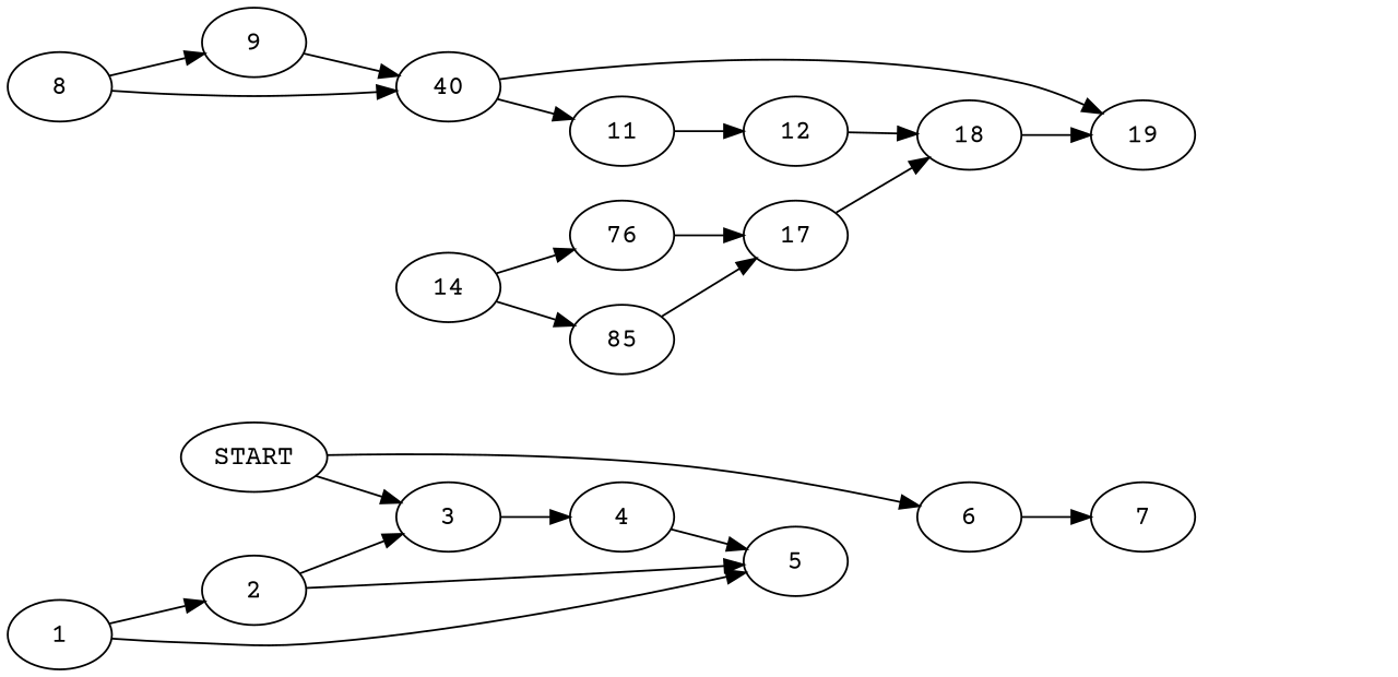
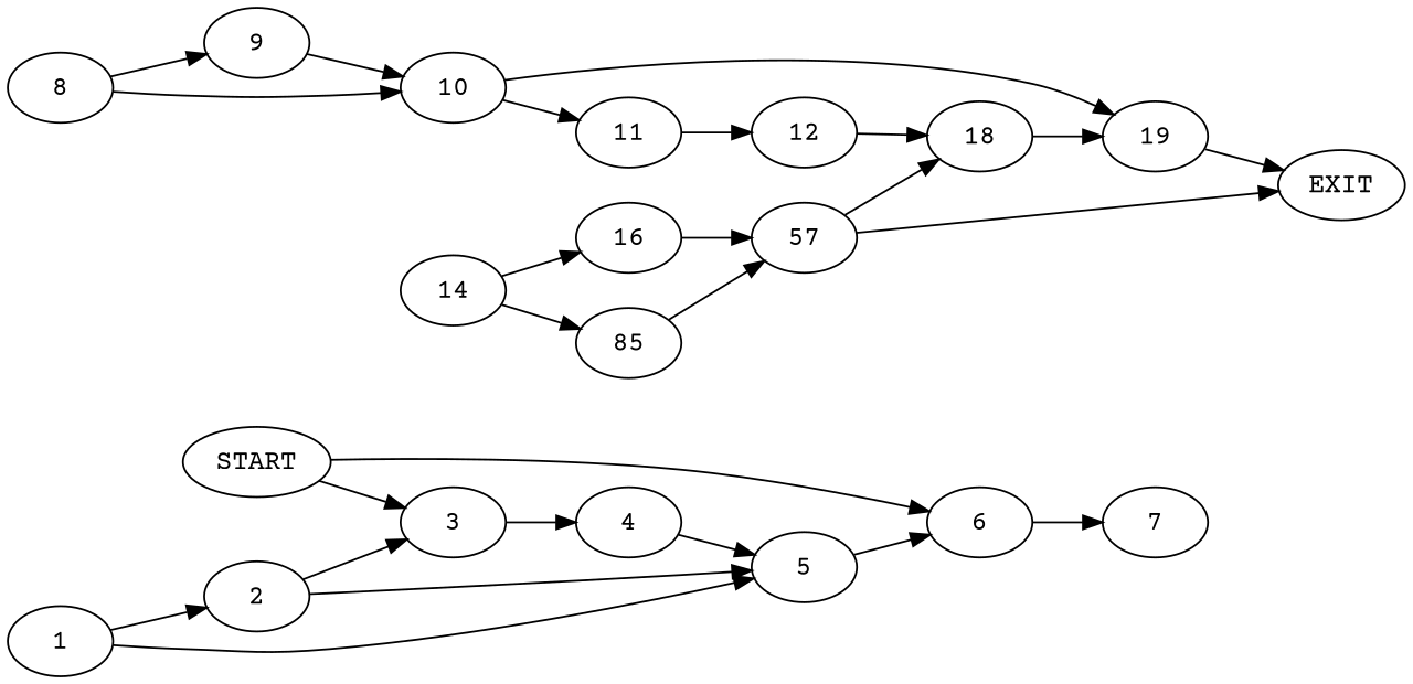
  digraph {
    fontname="Courier Prime"
    rankdir=LR
    node [fontname="Courier Prime"]
    edge [fontname="Courier Prime"]
    n1 [label=START]
    6
    3
    1
    2
    5
    7
    4
    8
    9
-   10 [label=40]
+   10
    11
    19
    12
+   n15 [label=EXIT]
    18
-   17
+   17 [label=57]
    14
-   16 [label=76]
+   16
    n20 [label=85]
    n1 -> 6
    n1 -> 3
    6 -> 7
    3 -> 4
    1 -> 2
    1 -> 5
    2 -> 3
    2 -> 5
+   5 -> 6
    4 -> 5
    8 -> 9
    8 -> 10
    9 -> 10
    10 -> 11
    10 -> 19
    11 -> 12
+   19 -> n15
    12 -> 18
    18 -> 19
+   17 -> n15
    17 -> 18
    14 -> 16
    14 -> n20
    16 -> 17
    n20 -> 17
  }
